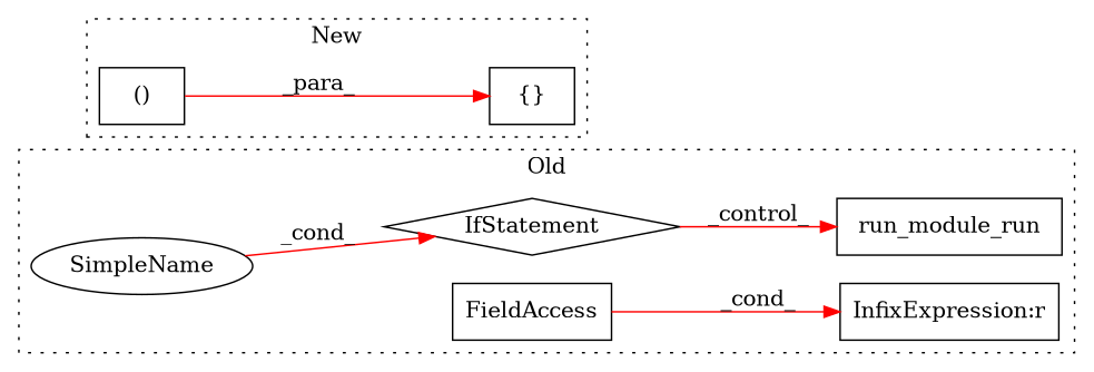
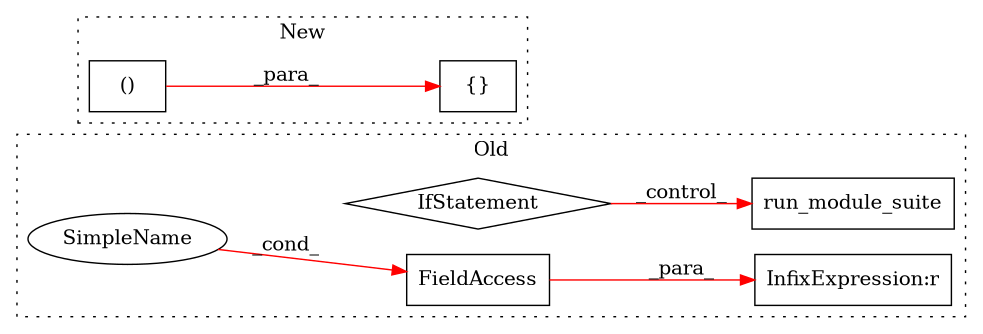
  digraph {
    rankdir=LR
    node [shape=box]
    edge [color=red]
-   n1 [a=32 l=18 label=run_module_run s=17178]
+   n1 [a=32 l=18 label=run_module_suite s=17178]
    n2 [a=27 l=4 label="InfixExpression:r" s=17154]
    n3 [a=22 l=8 label=FieldAccess s=17146]
    n4 [a=42 label=SimpleName shape=ellipse]
    n5 [a=25 l="4,2" label=IfStatement s="17142,17168" shape=diamond]
    n6 [a=4 l="6,2" label="{}" s="2283,2330"]
    n7 [a=106 l=17 label="()" s=2289]
    subgraph cluster_1 {
      label=Old
      style=dotted
      n1
      n2
      n3
      n4
      n5
    }
    subgraph cluster_2 {
      label=New
      style=dotted
      n6
      n7
    }
-   n3 -> n2 [label=_cond_]
-   n4 -> n5 [label=_cond_]
+   n3 -> n2 [label=_para_]
+   n4 -> n3 [label=_cond_]
    n5 -> n1 [label=_control_]
    n7 -> n6 [label=_para_]
  }
